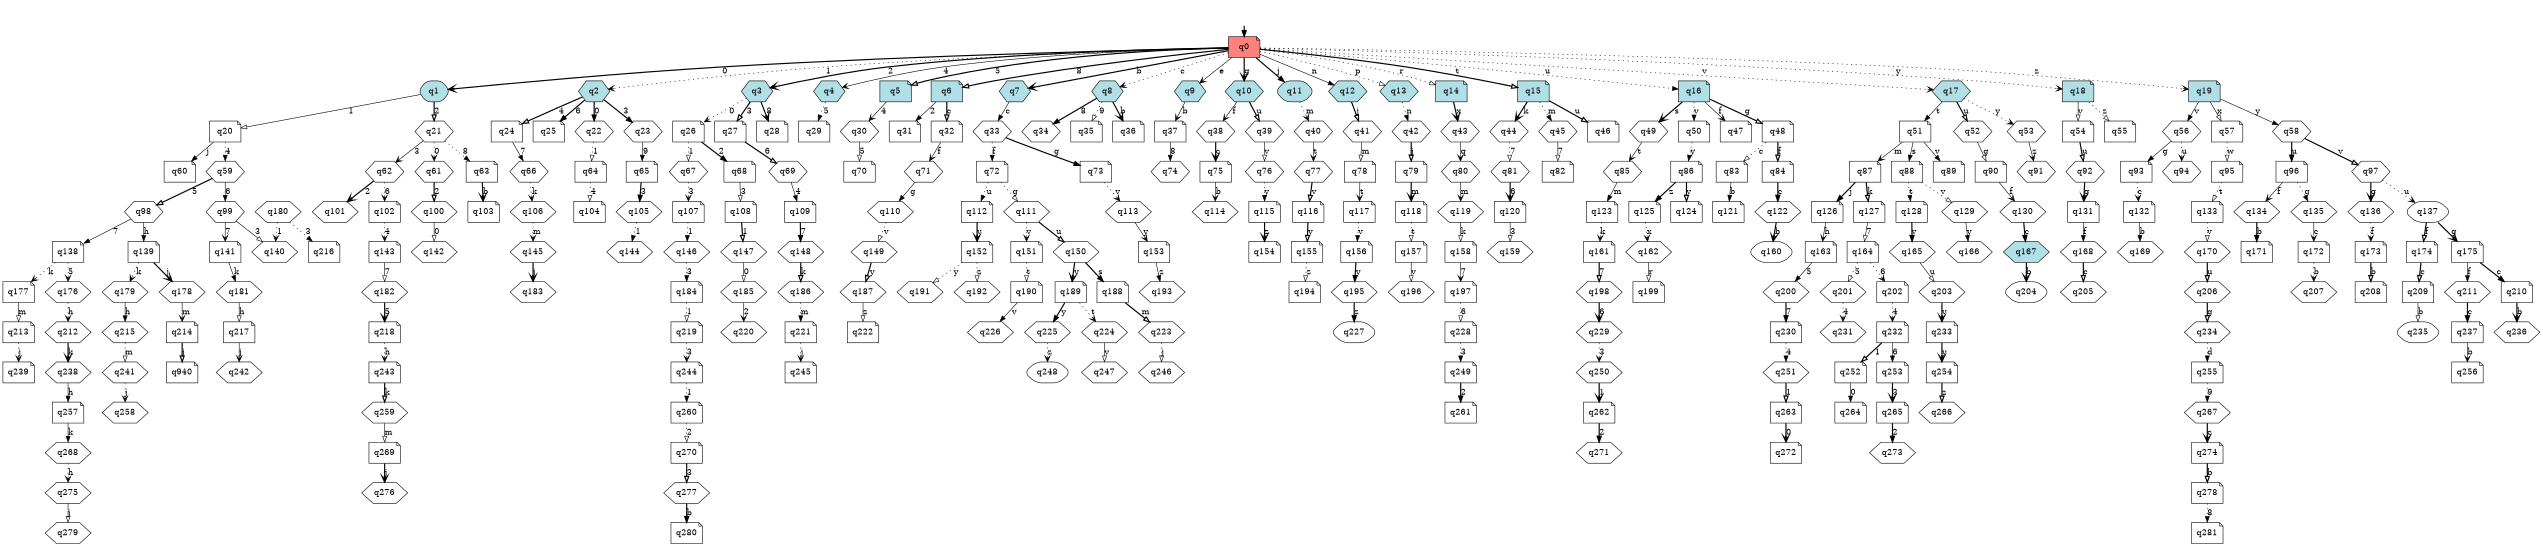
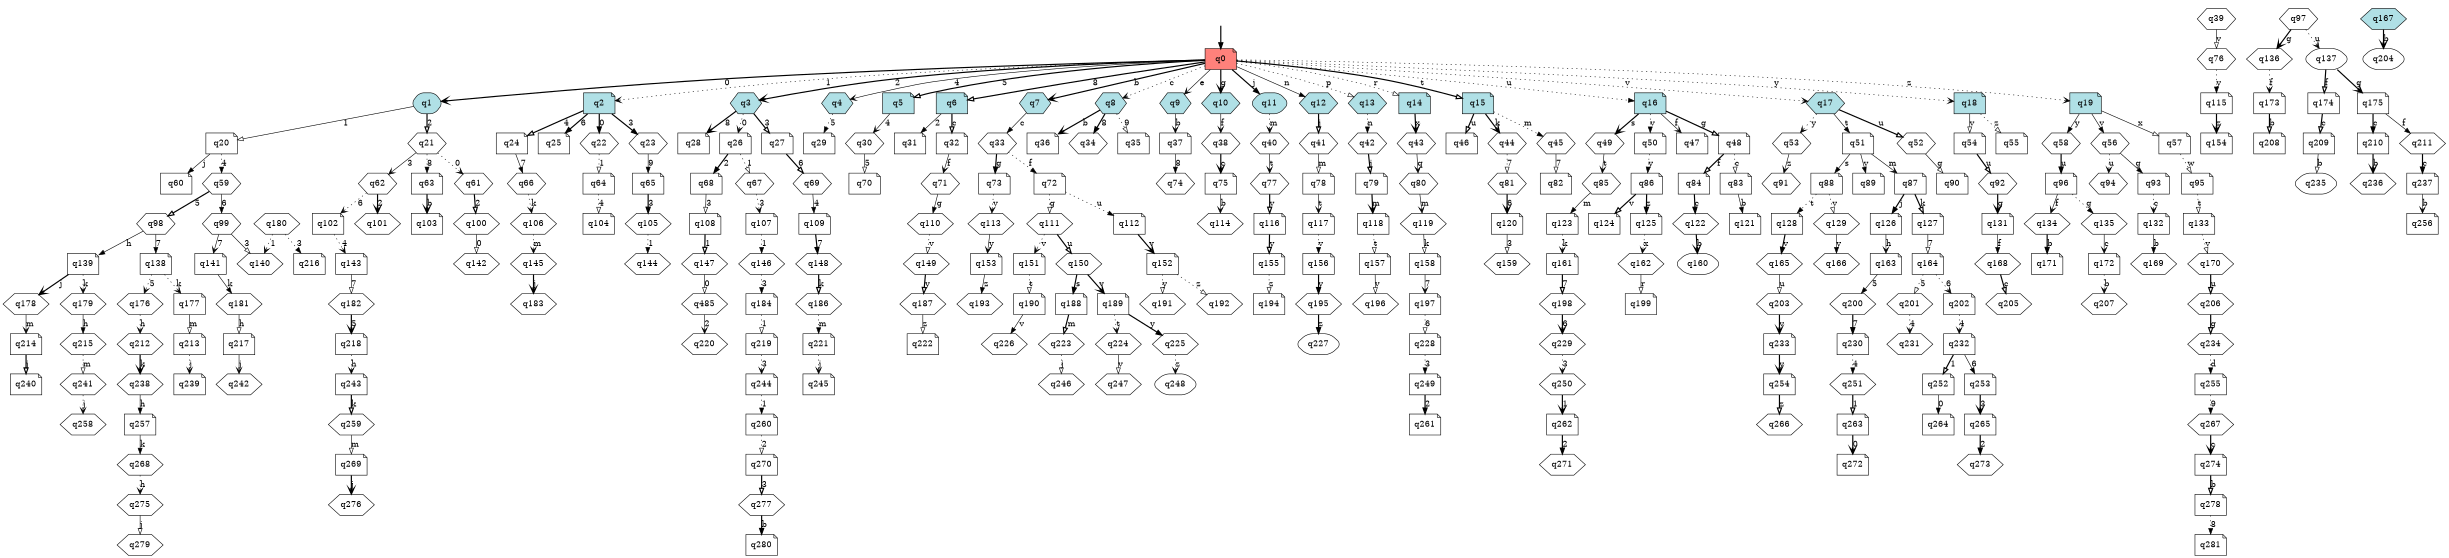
  digraph {
    rankdir=TB
    node [shape=note style=filled color=black fillcolor=white]
    edge [arrowhead=vee style=bold]
    __start0 [height=0 shape=none style=invis width=0 color="" fillcolor=""]
    n2 [fillcolor="#ff817b" label=q0]
    n3 [fillcolor=powderblue label=q1 shape=hexagon style="rounded,filled"]
-   n4 [fillcolor=powderblue label=q2 shape=hexagon]
+   n4 [fillcolor=powderblue label=q2]
    n5 [fillcolor=powderblue label=q3 shape=hexagon]
    n6 [fillcolor=powderblue label=q4 shape=hexagon]
    n7 [fillcolor=powderblue label=q5]
    n8 [fillcolor=powderblue label=q6]
    n9 [fillcolor=powderblue label=q7 shape=hexagon]
    n10 [fillcolor=powderblue label=q8 shape=hexagon]
    n11 [fillcolor=powderblue label=q9 shape=hexagon]
    n12 [fillcolor=powderblue label=q10 shape=hexagon]
    n13 [fillcolor=powderblue label=q11 shape=hexagon style="rounded,filled"]
    n14 [fillcolor=powderblue label=q12 shape=hexagon]
    n15 [fillcolor=powderblue label=q13 shape=hexagon]
    n16 [fillcolor=powderblue label=q14]
    n17 [fillcolor=powderblue label=q15]
    n18 [fillcolor=powderblue label=q16]
    n19 [fillcolor=powderblue label=q17 shape=hexagon]
    n20 [fillcolor=powderblue label=q18]
    n21 [fillcolor=powderblue label=q19 style="rounded,filled"]
    n22 [label=q20]
    n23 [label=q21 shape=hexagon]
    n24 [label=q22 shape=hexagon]
    n25 [label=q23 shape=hexagon]
    n26 [label=q24]
    n27 [label=q25]
    n28 [label=q26]
    n29 [label=q27]
    n30 [label=q28]
    n31 [label=q29]
    n32 [label=q30 shape=hexagon]
    n33 [label=q31]
    n34 [label=q32]
    n35 [label=q33 shape=hexagon]
    n36 [label=q34 shape=hexagon]
    n37 [label=q35]
    n38 [label=q36 style="rounded,filled"]
    n39 [label=q37]
    n40 [label=q38 shape=hexagon]
    n41 [label=q39 shape=hexagon]
    n42 [label=q40 shape=hexagon]
    n43 [label=q41 shape=hexagon]
    n44 [label=q42 shape=hexagon]
    n45 [label=q43 shape=hexagon]
    n46 [label=q44 shape=hexagon]
    n47 [label=q45 shape=hexagon]
    n48 [label=q46]
    n49 [label=q47]
    n50 [label=q48]
    n51 [label=q49 shape=hexagon]
    n52 [label=q50]
    n53 [label=q51]
    n54 [label=q52 shape=hexagon]
    n55 [label=q53 shape=hexagon]
    n56 [label=q54]
    n57 [label=q55]
    n58 [label=q56 shape=hexagon]
    n59 [label=q57]
    n60 [label=q58 shape=hexagon]
    n61 [label=q59 shape=hexagon]
    n62 [label=q60 style="rounded,filled"]
    n63 [label=q61 shape=hexagon]
    n64 [label=q62 shape=hexagon]
    n65 [label=q63]
    n66 [label=q64]
    n67 [label=q65]
    n68 [label=q66 shape=hexagon]
    n69 [label=q67 shape=hexagon]
    n70 [label=q68]
    n71 [label=q69 shape=hexagon]
    n72 [label=q70]
    n73 [label=q71 shape=hexagon]
    n74 [label=q72]
    n75 [label=q73]
    n76 [label=q74 shape=hexagon]
    n77 [label=q75]
    n78 [label=q76 shape=hexagon]
    n79 [label=q77 shape=hexagon]
    n80 [label=q78]
    n81 [label=q79]
    n82 [label=q80 shape=hexagon]
    n83 [label=q81 shape=hexagon]
    n84 [label=q82]
    n85 [label=q83]
    n86 [label=q84]
    n87 [label=q85 shape=hexagon]
    n88 [label=q86]
    n89 [label=q87]
    n90 [label=q88]
    n91 [label=q89]
    n92 [label=q90]
    n93 [label=q91 shape=hexagon]
    n94 [label=q92 shape=hexagon]
    n95 [label=q93]
    n96 [label=q94 shape=hexagon]
    n97 [label=q95]
    n98 [label=q96]
    n99 [label=q97 shape=hexagon]
    n100 [label=q98 shape=hexagon]
    n101 [label=q99 shape=hexagon]
    n102 [label=q100 shape=hexagon]
    n103 [label=q101 shape=hexagon]
    n104 [label=q102]
    n105 [label=q103]
    n106 [label=q104]
    n107 [label=q105 shape=hexagon]
    n108 [label=q106 shape=hexagon]
    n109 [label=q107]
    n110 [label=q108]
    n111 [label=q109]
    n112 [label=q110 shape=hexagon]
    n113 [label=q111 shape=hexagon]
    n114 [label=q112]
    n115 [label=q113 shape=hexagon]
    n116 [label=q114 shape=hexagon]
    n117 [label=q115]
    n118 [label=q116 style="rounded,filled"]
    n119 [label=q117]
    n120 [label=q118]
    n121 [label=q119 shape=hexagon]
    n122 [label=q120]
    n123 [label=q121]
    n124 [label=q122 shape=hexagon]
    n125 [label=q123]
    n126 [label=q124]
    n127 [label=q125]
    n128 [label=q126 style="rounded,filled"]
    n129 [label=q127]
    n130 [label=q128]
    n131 [label=q129 shape=hexagon]
-   n132 [label=q130 shape=hexagon]
    n133 [label=q131]
    n134 [label=q132]
    n135 [label=q133]
    n136 [label=q134 shape=hexagon]
    n137 [label=q135 shape=hexagon]
    n138 [label=q136 shape=hexagon]
    n139 [label=q137 shape=hexagon style="rounded,filled"]
    n140 [label=q138]
    n141 [label=q139]
    n142 [label=q140 shape=hexagon]
    n143 [label=q141]
    n144 [label=q142 shape=hexagon]
    n145 [label=q143]
    n146 [label=q144 shape=hexagon]
    n147 [label=q145 shape=hexagon]
    n148 [label=q146 shape=hexagon]
    n149 [label=q147 shape=hexagon]
    n150 [label=q148 shape=hexagon]
    n151 [label=q149 shape=hexagon]
    n152 [label=q150 shape=hexagon]
    n153 [label=q151]
    n154 [label=q152]
    n155 [label=q153]
    n156 [label=q154]
    n157 [label=q155]
    n158 [label=q156]
    n159 [label=q157]
    n160 [label=q158]
    n161 [label=q159 shape=hexagon]
    n162 [label=q160 shape=hexagon style="rounded,filled"]
    n163 [label=q161]
    n164 [label=q162 shape=hexagon]
    n165 [label=q163]
    n166 [label=q164]
    n167 [label=q165 shape=hexagon]
    n168 [label=q166 shape=hexagon]
    n169 [fillcolor=powderblue label=q167 shape=hexagon]
    n170 [label=q168 shape=hexagon]
    n171 [label=q169 shape=hexagon]
    n172 [label=q170 shape=hexagon]
    n173 [label=q171 style="rounded,filled"]
    n174 [label=q172]
    n175 [label=q173]
    n176 [label=q174]
    n177 [label=q175]
    n178 [label=q176 shape=hexagon]
    n179 [label=q177]
    n180 [label=q178 shape=hexagon]
    n181 [label=q179 shape=hexagon]
    n182 [label=q181 shape=hexagon]
    n183 [label=q182 shape=hexagon]
    n184 [label=q183 shape=hexagon]
    n185 [label=q184]
-   n186 [label=q185 shape=hexagon]
+   n186 [label=q485 shape=hexagon]
    n187 [label=q186 shape=hexagon]
    n188 [label=q187 shape=hexagon]
    n189 [label=q188]
    n190 [label=q189]
    n191 [label=q190]
    n192 [label=q191 shape=hexagon]
    n193 [label=q192 shape=hexagon]
    n194 [label=q193 shape=hexagon]
    n195 [label=q194 style="rounded,filled"]
    n196 [label=q195 shape=hexagon]
    n197 [label=q196 shape=hexagon]
    n198 [label=q197]
    n199 [label=q198 shape=hexagon]
    n200 [label=q199 style="rounded,filled"]
    n201 [label=q200 shape=hexagon]
    n202 [label=q201 shape=hexagon]
    n203 [label=q202]
    n204 [label=q203 shape=hexagon]
    n205 [label=q204 shape=hexagon style="rounded,filled"]
    n206 [label=q205 shape=hexagon]
    n207 [label=q206 shape=hexagon]
    n208 [label=q207 shape=hexagon]
    n209 [label=q208]
    n210 [label=q209]
    n211 [label=q210]
    n212 [label=q211 shape=hexagon]
    n213 [label=q212 shape=hexagon]
    n214 [label=q213]
    n215 [label=q214]
    n216 [label=q215 shape=hexagon]
    n217 [label=q180 shape=hexagon]
    n218 [label=q216]
    n219 [label=q217]
    n220 [label=q218]
    n221 [label=q219]
    n222 [label=q220 shape=hexagon]
    n223 [label=q221]
    n224 [label=q222]
    n225 [label=q223 shape=hexagon]
    n226 [label=q224 shape=hexagon]
    n227 [label=q225 shape=hexagon]
    n228 [label=q226 shape=hexagon]
    n229 [label=q227 shape=hexagon style="rounded,filled"]
    n230 [label=q228]
    n231 [label=q229 shape=hexagon]
    n232 [label=q230]
    n233 [label=q231 shape=hexagon]
    n234 [label=q232]
    n235 [label=q233]
    n236 [label=q234 shape=hexagon]
    n237 [label=q235 shape=hexagon style="rounded,filled"]
    n238 [label=q236 shape=hexagon]
    n239 [label=q237]
    n240 [label=q238 shape=hexagon]
    n241 [label=q239]
-   n242 [label=q940]
+   n242 [label=q240]
    n243 [label=q241 shape=hexagon]
    n244 [label=q242 shape=hexagon]
    n245 [label=q243]
    n246 [label=q244]
    n247 [label=q245]
    n248 [label=q246 shape=hexagon]
    n249 [label=q247 shape=hexagon]
    n250 [label=q248 shape=hexagon style="rounded,filled"]
    n251 [label=q249]
    n252 [label=q250 shape=hexagon]
    n253 [label=q251 shape=hexagon]
    n254 [label=q252]
    n255 [label=q253]
    n256 [label=q254]
    n257 [label=q255]
    n258 [label=q256 style="rounded,filled"]
    n259 [label=q257]
    n260 [label=q258 shape=hexagon]
    n261 [label=q259 shape=hexagon]
    n262 [label=q260]
    n263 [label=q261]
    n264 [label=q262]
    n265 [label=q263]
    n266 [label=q264]
    n267 [label=q265]
    n268 [label=q266 shape=hexagon]
    n269 [label=q267 shape=hexagon]
    n270 [label=q268 shape=hexagon]
    n271 [label=q269]
    n272 [label=q270]
    n273 [label=q271 shape=hexagon]
    n274 [label=q272]
    n275 [label=q273 shape=hexagon]
    n276 [label=q274]
    n277 [label=q275 shape=hexagon]
    n278 [label=q276 shape=hexagon]
    n279 [label=q277 shape=hexagon]
    n280 [label=q278]
    n281 [label=q279 shape=hexagon]
    n282 [label=q280]
    n283 [label=q281]
    subgraph cluster_1 {
      nodesep=0.15
      ranksep=0.15
      style=invis
      __start0
      n2
    }
    __start0 -> n2 [arrowhead=normal penwidth=2]
    n2 -> n3 [label=0]
    n2 -> n4 [label=1 style=dotted]
    n2 -> n5 [label=2]
    n2 -> n6 [label=4 style=solid]
    n2 -> n7 [arrowhead=onormal label=5]
    n2 -> n8 [arrowhead=onormal label=8]
    n2 -> n9 [label=b]
    n2 -> n10 [label=c style=dotted]
    n2 -> n11 [label=e style=solid]
    n2 -> n12 [label=g]
    n2 -> n13 [arrowhead=normal label=j]
    n2 -> n14 [arrowhead=normal label=n style=solid]
    n2 -> n15 [arrowhead=onormal label=p style=dotted]
    n2 -> n16 [arrowhead=onormal label=r style=dotted]
    n2 -> n17 [arrowhead=onormal label=t]
    n2 -> n18 [arrowhead=normal label=u style=dotted]
    n2 -> n19 [label=v style=dotted]
    n2 -> n20 [label=y style=dotted]
    n2 -> n21 [label=z style=dotted]
    n3 -> n22 [arrowhead=onormal label=1 style=solid]
    n3 -> n23 [arrowhead=onormal label=2]
    n4 -> n24 [arrowhead=normal label=0]
    n4 -> n25 [arrowhead=normal label=3]
    n4 -> n26 [arrowhead=onormal label=4]
    n4 -> n27 [arrowhead=normal label=6]
    n5 -> n28 [label=0 style=dotted]
    n5 -> n29 [arrowhead=onormal label=3]
    n5 -> n30 [label=8]
    n6 -> n31 [arrowhead=normal label=5 style=dotted]
    n7 -> n32 [label=4 style=solid]
    n8 -> n33 [arrowhead=normal label=2 style=solid]
    n8 -> n34 [arrowhead=onormal label=c]
    n9 -> n35 [arrowhead=normal label=c style=solid]
    n10 -> n36 [arrowhead=normal label=8]
    n10 -> n37 [arrowhead=onormal label=9 style=dotted]
    n10 -> n38 [label=b]
    n11 -> n39 [label=b style=solid]
    n12 -> n40 [label=f style=solid]
-   n12 -> n41 [arrowhead=onormal label=u]
    n13 -> n42 [label=m style=dotted]
    n14 -> n43 [arrowhead=onormal label=j]
    n15 -> n44 [arrowhead=normal label=n style=dotted]
    n16 -> n45 [label=x]
    n17 -> n46 [label=k]
    n17 -> n47 [arrowhead=normal label=m style=dotted]
    n17 -> n48 [arrowhead=onormal label=u]
    n18 -> n49 [label=f style=solid]
    n18 -> n50 [arrowhead=onormal label=g]
    n18 -> n51 [label=s]
    n18 -> n52 [arrowhead=normal label=v style=dotted]
    n19 -> n53 [arrowhead=normal label=t style=solid]
    n19 -> n54 [arrowhead=onormal label=u]
    n19 -> n55 [label=y style=dotted]
    n20 -> n56 [arrowhead=onormal label=v style=solid]
    n20 -> n57 [arrowhead=onormal label=z style=dotted]
    n21 -> n58 [arrowhead=normal label=v style=solid]
    n21 -> n59 [arrowhead=onormal label=x style=solid]
    n21 -> n60 [arrowhead=normal label=y style=solid]
    n22 -> n61 [arrowhead=normal label=4 style=dotted]
    n22 -> n62 [arrowhead=normal label=j style=solid]
    n23 -> n63 [label=0 style=dotted]
    n23 -> n64 [label=3 style=solid]
    n23 -> n65 [arrowhead=normal label=8 style=dotted]
    n24 -> n66 [arrowhead=onormal label=1 style=dotted]
    n25 -> n67 [arrowhead=normal label=9 style=solid]
    n26 -> n68 [arrowhead=normal label=7 style=solid]
    n28 -> n69 [arrowhead=onormal label=1 style=dotted]
    n28 -> n70 [arrowhead=normal label=2]
    n29 -> n71 [arrowhead=onormal label=6]
    n32 -> n72 [arrowhead=onormal label=5 style=solid]
    n34 -> n73 [label=f style=solid]
    n35 -> n74 [arrowhead=normal label=f style=dotted]
    n35 -> n75 [arrowhead=normal label=g]
    n39 -> n76 [arrowhead=normal label=8 style=solid]
    n40 -> n77 [label=c]
    n41 -> n78 [arrowhead=onormal label=v style=solid]
    n42 -> n79 [label=t style=solid]
    n43 -> n80 [arrowhead=onormal label=m style=solid]
    n44 -> n81 [arrowhead=onormal label=j]
    n45 -> n82 [label=q style=solid]
    n46 -> n83 [arrowhead=onormal label=7 style=dotted]
    n47 -> n84 [arrowhead=onormal label=7 style=solid]
    n50 -> n85 [arrowhead=onormal label=c style=dotted]
    n50 -> n86 [arrowhead=onormal label=f]
    n51 -> n87 [label=t style=solid]
    n52 -> n88 [arrowhead=normal label=y style=dotted]
    n53 -> n89 [label=m style=solid]
    n53 -> n90 [arrowhead=normal label=s style=solid]
    n53 -> n91 [arrowhead=normal label=v style=solid]
    n54 -> n92 [arrowhead=onormal label=g style=solid]
    n55 -> n93 [label=z style=solid]
    n56 -> n94 [arrowhead=onormal label=u]
    n58 -> n95 [arrowhead=normal label=g style=solid]
    n58 -> n96 [label=u style=dotted]
    n59 -> n97 [arrowhead=onormal label=w style=dotted]
    n60 -> n98 [arrowhead=normal label=u]
-   n60 -> n99 [arrowhead=onormal label=v]
    n61 -> n100 [arrowhead=onormal label=5]
    n61 -> n101 [arrowhead=normal label=6 style=solid]
    n63 -> n102 [arrowhead=onormal label=2]
    n64 -> n103 [label=2]
    n64 -> n104 [label=6 style=dotted]
    n65 -> n105 [label=b]
    n66 -> n106 [arrowhead=onormal label=4 style=dotted]
    n67 -> n107 [arrowhead=normal label=3]
    n68 -> n108 [label=k style=dotted]
    n69 -> n109 [label=3 style=dotted]
    n70 -> n110 [arrowhead=onormal label=3 style=solid]
    n71 -> n111 [arrowhead=normal label=4 style=solid]
    n73 -> n112 [arrowhead=normal label=g style=solid]
    n74 -> n113 [arrowhead=onormal label=g style=dotted]
    n74 -> n114 [arrowhead=normal label=u style=dotted]
    n75 -> n115 [label=v style=dotted]
    n77 -> n116 [label=b style=solid]
    n78 -> n117 [arrowhead=normal label=y style=dotted]
    n79 -> n118 [arrowhead=onormal label=v]
    n80 -> n119 [label=t style=solid]
    n81 -> n120 [label=m]
    n82 -> n121 [label=m style=solid]
    n83 -> n122 [label=6]
    n85 -> n123 [arrowhead=normal label=b style=solid]
    n86 -> n124 [arrowhead=normal label=c]
    n87 -> n125 [arrowhead=normal label=m style=solid]
    n88 -> n126 [arrowhead=onormal label=v]
    n88 -> n127 [arrowhead=normal label=z]
    n89 -> n128 [arrowhead=normal label=j]
    n89 -> n129 [arrowhead=onormal label=k]
    n90 -> n130 [arrowhead=normal label=t style=dotted]
    n90 -> n131 [arrowhead=onormal label=v style=dotted]
-   n92 -> n132 [label=f style=solid]
    n94 -> n133 [label=g]
    n95 -> n134 [label=c style=dotted]
    n97 -> n135 [arrowhead=onormal label=t style=dotted]
    n98 -> n136 [label=f style=solid]
    n98 -> n137 [arrowhead=normal label=g style=dotted]
    n99 -> n138 [label=g]
    n99 -> n139 [label=u style=dotted]
    n100 -> n140 [arrowhead=normal label=7 style=solid]
    n100 -> n141 [arrowhead=normal label=h style=solid]
    n101 -> n142 [arrowhead=onormal label=3 style=solid]
    n101 -> n143 [label=7 style=solid]
    n102 -> n144 [arrowhead=onormal label=0 style=solid]
    n104 -> n145 [label=4 style=dotted]
    n107 -> n146 [arrowhead=normal label=1 style=dotted]
    n108 -> n147 [label=m style=dotted]
    n109 -> n148 [arrowhead=normal label=1 style=dotted]
    n110 -> n149 [arrowhead=onormal label=1]
    n111 -> n150 [arrowhead=normal label=7]
    n112 -> n151 [arrowhead=onormal label=v style=dotted]
    n113 -> n152 [arrowhead=onormal label=u]
    n113 -> n153 [label=v style=dotted]
    n114 -> n154 [label=v]
    n115 -> n155 [label=y style=solid]
    n117 -> n156 [label=z]
    n118 -> n157 [arrowhead=onormal label=y]
    n119 -> n158 [arrowhead=normal label=v style=dotted]
    n120 -> n159 [arrowhead=onormal label=t style=dotted]
    n121 -> n160 [arrowhead=onormal label=k style=solid]
    n122 -> n161 [arrowhead=onormal label=3 style=solid]
    n124 -> n162 [label=b]
    n125 -> n163 [label=k style=dotted]
    n127 -> n164 [label=x style=dotted]
    n128 -> n165 [label=h style=solid]
    n129 -> n166 [arrowhead=onormal label=7 style=solid]
    n130 -> n167 [arrowhead=normal label=v]
    n131 -> n168 [arrowhead=normal label=y style=solid]
-   n132 -> n169 [arrowhead=normal label=c]
    n133 -> n170 [arrowhead=normal label=f style=solid]
    n134 -> n171 [arrowhead=normal label=b style=solid]
    n135 -> n172 [arrowhead=onormal label=v style=dotted]
    n136 -> n173 [arrowhead=normal label=b]
    n137 -> n174 [label=c style=solid]
    n138 -> n175 [label=f style=dotted]
    n139 -> n176 [arrowhead=onormal label=f]
    n139 -> n177 [label=g]
    n140 -> n178 [label=5 style=dotted]
    n140 -> n179 [label=k style=dotted]
    n141 -> n180 [label=j]
    n141 -> n181 [label=k style=dotted]
    n143 -> n182 [arrowhead=normal label=k style=solid]
    n145 -> n183 [arrowhead=onormal label=7 style=solid]
    n147 -> n184 [label=j]
    n148 -> n185 [arrowhead=normal label=3 style=dotted]
    n149 -> n186 [arrowhead=onormal label=0 style=solid]
    n150 -> n187 [arrowhead=onormal label=k]
    n151 -> n188 [arrowhead=onormal label=y]
    n152 -> n189 [arrowhead=normal label=s]
    n152 -> n190 [label=v]
    n153 -> n191 [arrowhead=onormal label=t style=dotted]
    n154 -> n192 [arrowhead=onormal label=y style=dotted]
    n154 -> n193 [arrowhead=onormal label=z style=dotted]
    n155 -> n194 [arrowhead=normal label=z style=solid]
    n157 -> n195 [arrowhead=onormal label=z style=dotted]
    n158 -> n196 [arrowhead=normal label=y]
    n159 -> n197 [arrowhead=onormal label=v style=solid]
    n160 -> n198 [label=7 style=solid]
    n163 -> n199 [arrowhead=onormal label=7]
    n164 -> n200 [arrowhead=onormal label=r style=solid]
    n165 -> n201 [arrowhead=normal label=5 style=solid]
    n166 -> n202 [arrowhead=onormal label=5 style=dotted]
    n166 -> n203 [label=6 style=dotted]
    n167 -> n204 [arrowhead=onormal label=u style=solid]
    n169 -> n205 [label=b]
    n170 -> n206 [arrowhead=onormal label=c]
    n172 -> n207 [arrowhead=onormal label=u]
    n174 -> n208 [label=b style=dotted]
    n175 -> n209 [arrowhead=onormal label=b]
    n176 -> n210 [arrowhead=onormal label=c]
    n177 -> n211 [arrowhead=normal label=c]
    n177 -> n212 [arrowhead=normal label=f style=solid]
    n178 -> n213 [label=h style=dotted]
    n179 -> n214 [arrowhead=onormal label=m style=solid]
    n180 -> n215 [label=m style=solid]
    n181 -> n216 [arrowhead=normal label=h style=solid]
    n182 -> n219 [arrowhead=onormal label=h style=solid]
    n183 -> n220 [label=5]
    n185 -> n221 [arrowhead=onormal label=1 style=dotted]
    n186 -> n222 [label=2 style=solid]
    n187 -> n223 [arrowhead=normal label=m style=dotted]
    n188 -> n224 [arrowhead=onormal label=z style=solid]
    n189 -> n225 [arrowhead=onormal label=m]
    n190 -> n226 [label=t style=dotted]
    n190 -> n227 [arrowhead=normal label=y]
    n191 -> n228 [arrowhead=normal label=v style=solid]
    n196 -> n229 [arrowhead=normal label=z]
    n198 -> n230 [arrowhead=onormal label=6 style=dotted]
    n199 -> n231 [label=6]
    n201 -> n232 [arrowhead=normal label=7]
    n202 -> n233 [label=4 style=dotted]
    n203 -> n234 [label=4 style=dotted]
    n204 -> n235 [label=v]
    n207 -> n236 [arrowhead=onormal label=g]
    n210 -> n237 [arrowhead=onormal label=b style=solid]
    n211 -> n238 [label=b]
    n212 -> n239 [arrowhead=normal label=c]
    n213 -> n240 [label=k]
    n214 -> n241 [label=j style=dotted]
    n215 -> n242 [arrowhead=onormal label=j]
    n216 -> n243 [arrowhead=onormal label=m style=dotted]
    n217 -> n142 [label=1 style=dotted]
    n217 -> n218 [arrowhead=normal label=3 style=dotted]
    n219 -> n244 [label=j style=solid]
    n220 -> n245 [label=h style=dotted]
    n221 -> n246 [label=3 style=dotted]
    n223 -> n247 [label=j style=dotted]
    n225 -> n248 [arrowhead=onormal label=j style=dotted]
    n226 -> n249 [arrowhead=onormal label=v style=solid]
    n227 -> n250 [label=z style=dotted]
    n230 -> n251 [arrowhead=normal label=3 style=dotted]
    n231 -> n252 [label=3 style=dotted]
    n232 -> n253 [arrowhead=normal label=4 style=dotted]
    n234 -> n254 [arrowhead=onormal label=1]
    n234 -> n255 [arrowhead=normal label=6 style=solid]
    n235 -> n256 [label=y]
    n236 -> n257 [arrowhead=normal label=d style=dotted]
    n239 -> n258 [label=b style=solid]
    n240 -> n259 [arrowhead=normal label=h style=solid]
    n243 -> n260 [label=j style=dotted]
    n245 -> n261 [arrowhead=onormal label=k]
    n246 -> n262 [arrowhead=normal label=1 style=dotted]
    n251 -> n263 [arrowhead=normal label=2]
    n252 -> n264 [label=1]
    n253 -> n265 [arrowhead=onormal label=1]
    n254 -> n266 [arrowhead=normal label=0 style=solid]
    n255 -> n267 [label=3]
    n256 -> n268 [arrowhead=onormal label=z]
    n257 -> n269 [arrowhead=normal label=9 style=dotted]
    n259 -> n270 [arrowhead=normal label=k style=solid]
    n261 -> n271 [arrowhead=onormal label=m style=solid]
    n262 -> n272 [arrowhead=onormal label=2 style=dotted]
    n264 -> n273 [arrowhead=normal label=2]
    n265 -> n274 [label=0]
    n267 -> n275 [arrowhead=normal label=2]
    n269 -> n276 [label=c]
    n270 -> n277 [label=h style=dotted]
    n271 -> n278 [label=j]
    n272 -> n279 [arrowhead=onormal label=3]
    n276 -> n280 [arrowhead=onormal label=b]
    n277 -> n281 [arrowhead=onormal label=j style=solid]
    n279 -> n282 [arrowhead=normal label=b]
    n280 -> n283 [arrowhead=normal label=8 style=dotted]
  }
